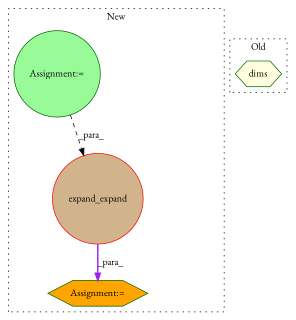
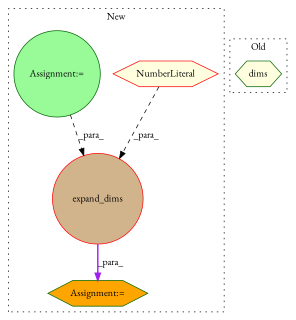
  digraph {
    fontname="EB Garamond"
    node [a=32 color=darkgreen fillcolor=lightyellow fontname="EB Garamond" l=1 shape=hexagon style=filled]
    edge [color=black fontname="EB Garamond" style=dashed]
-   n1 [color=red fillcolor=tan l="12,1" label=expand_expand s="3654,3672" shape=circle]
+   n1 [color=red fillcolor=tan l="12,1" label=expand_dims s="3654,3672" shape=circle]
+   n2 [a=34 color=red label=NumberLiteral s=3671]
    n3 [a=7 fillcolor=orange label="Assignment:=" s=3642]
    n4 [a=7 fillcolor=palegreen label="Assignment:=" s=3558 shape=circle]
    n5 [l="4,1" label=dims s="3618,3629"]
    subgraph cluster_1 {
      label=New
      style=dotted
      n1
+     n2
      n3
      n4
    }
    subgraph cluster_2 {
      label=Old
      style=dotted
      n5
    }
    n1 -> n3 [color=purple label=_para_ style=bold]
+   n2 -> n1 [label=_para_]
    n4 -> n1 [label=_para_]
  }
